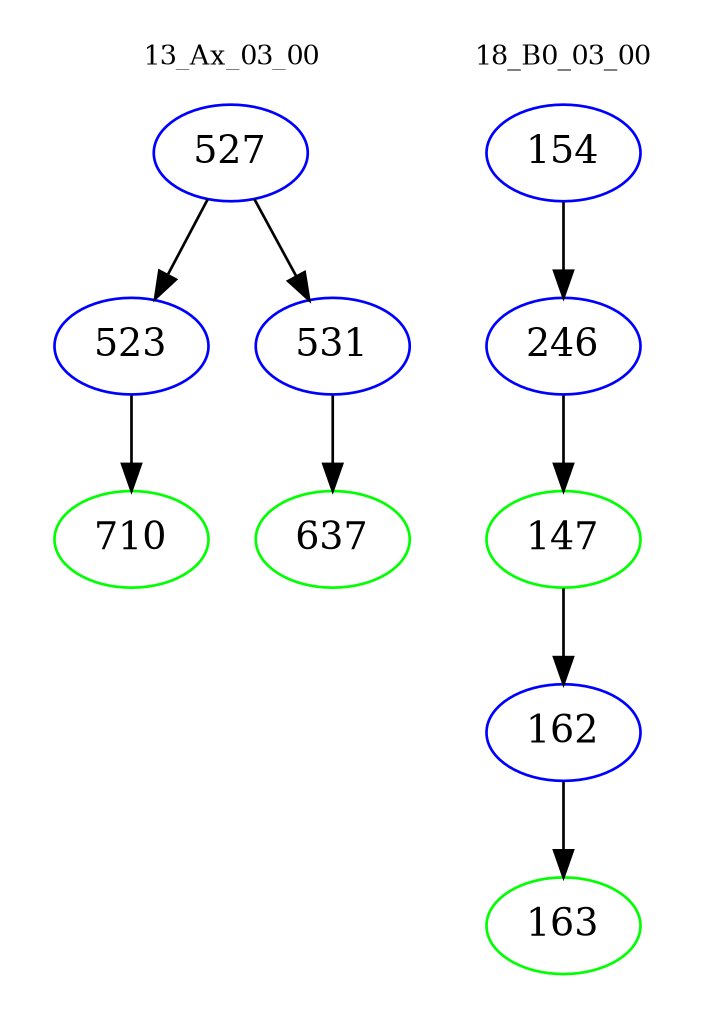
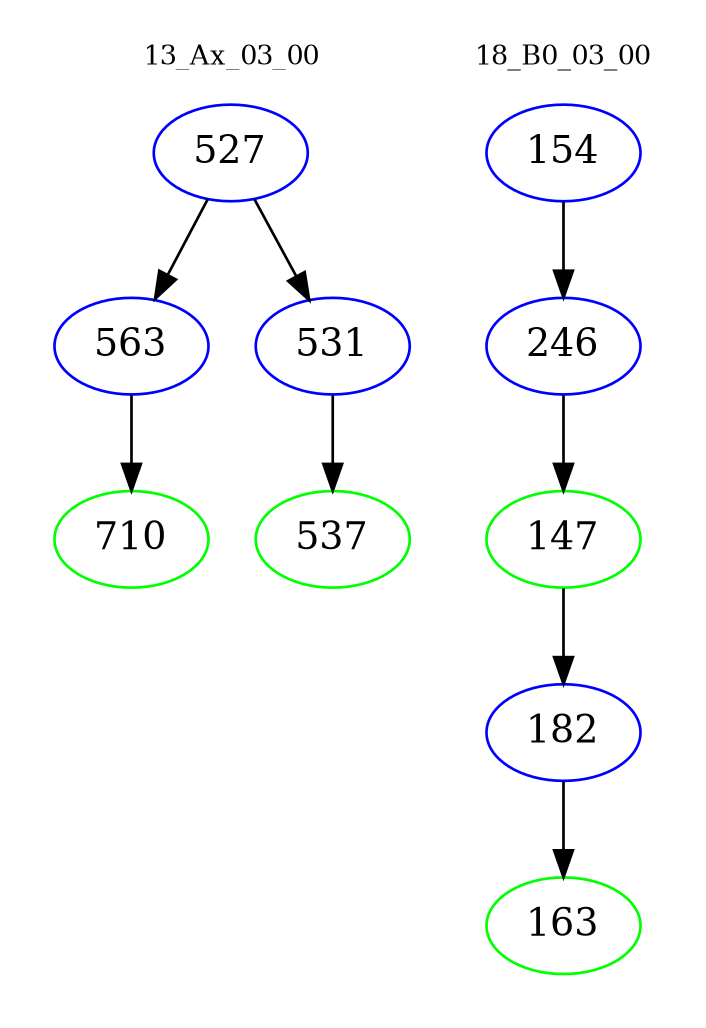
  digraph {
    node [color=blue]
    edge [color=black]
    n1 [label=527]
-   n2 [label=523]
+   n2 [label=563]
    n3 [label=531]
    n4 [color=green label=710]
-   n5 [color=green label=637]
+   n5 [color=green label=537]
    n6 [label=154]
    n7 [label=246]
-   n8 [label=162]
+   n8 [label=182]
    n9 [color=green label=147]
    n10 [color=green label=163]
    subgraph cluster_1 {
      color=white
      fontsize=10
      label="13_Ax_03_00"
      n1
      n2
      n3
      n4
      n5
    }
    subgraph cluster_2 {
      color=white
      fontsize=10
      label="18_B0_03_00"
      n6
      n7
      n8
      n9
      n10
    }
    n1 -> n2
    n1 -> n3
    n2 -> n4
    n3 -> n5
    n6 -> n7
    n7 -> n9
    n8 -> n10
    n9 -> n8
  }
